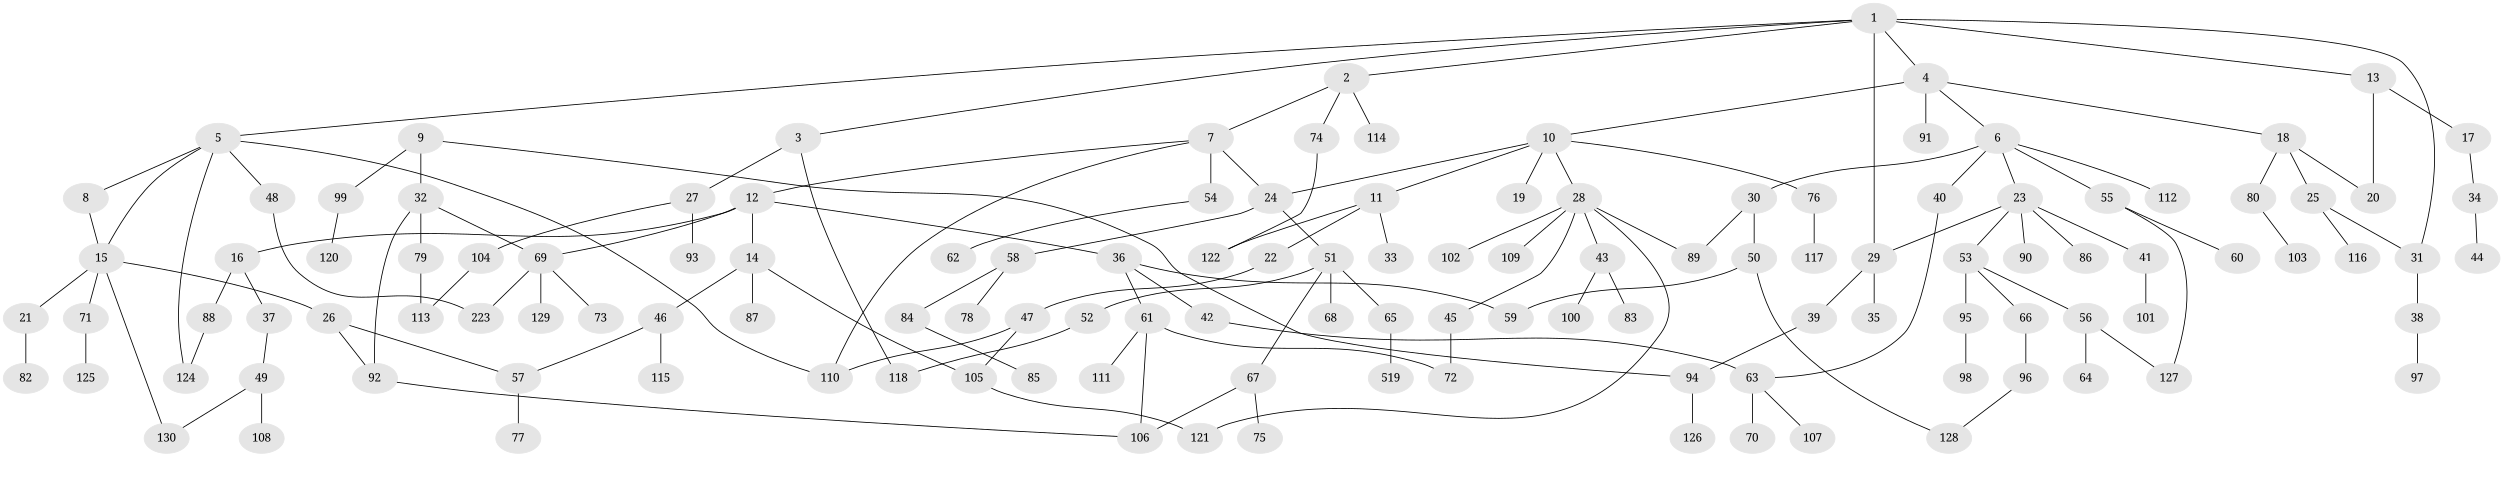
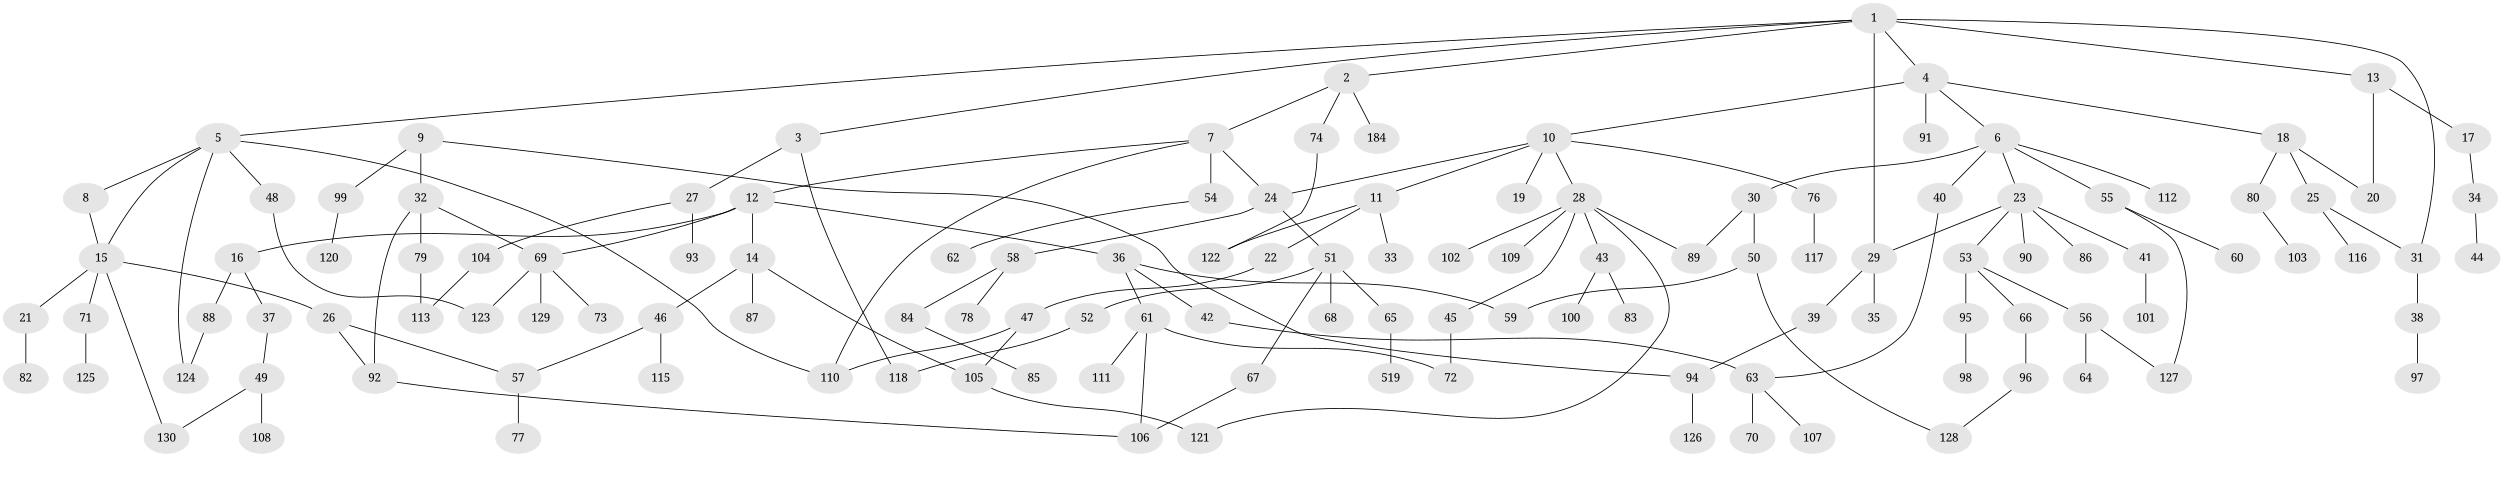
  graph {
    fontname="Noto Serif"
    node [color=gray90 fontname="Noto Serif" style=filled]
    edge [fontname="Noto Serif"]
    1
    2
    3
    4
    5
    13
    29
    31
    7
    74
-   114
+   114 [label=184]
    27
    118
    6
    10
    18
    91
    8
    15
    48
    110
    124
    17
    20
    35
    39
    38
    12
    24
    54
    9
    32
    94
    99
    122
    93
    104
    23
    30
    40
    55
    112
    11
    19
    28
    76
    25
    80
    21
    26
    71
    130
-   123 [label=223]
+   123
    41
    53
    86
    90
    89
    50
    63
    60
    127
    14
    16
    36
    69
    51
    58
    62
    92
    79
    126
    120
    22
    33
    43
    45
    102
    109
    121
    117
    47
    46
    87
    105
    37
    88
    42
    59
    61
    73
    129
    34
    57
    115
    82
    125
    49
    44
    116
    103
    101
    56
    66
    95
    52
    65
    67
    68
    78
    84
    77
    106
    113
    83
    100
    72
    128
    97
    111
    108
    70
    107
    n124 [label=519]
-   75
    64
    96
    98
    85
    1 -- 2
    1 -- 3
    1 -- 4
    1 -- 5
    1 -- 13
    1 -- 29
    1 -- 31
    2 -- 7
    2 -- 74
    2 -- 114
    3 -- 27
    3 -- 118
    4 -- 6
    4 -- 10
    4 -- 18
    4 -- 91
    5 -- 8
    5 -- 15
    5 -- 48
    5 -- 110
    5 -- 124
    13 -- 17
    13 -- 20
    29 -- 35
    29 -- 39
    31 -- 38
    7 -- 110
    7 -- 12
    7 -- 24
    7 -- 54
    74 -- 122
    27 -- 93
    27 -- 104
    6 -- 23
    6 -- 30
    6 -- 40
    6 -- 55
    6 -- 112
    10 -- 24
    10 -- 11
    10 -- 19
    10 -- 28
    10 -- 76
    18 -- 20
    18 -- 25
    18 -- 80
    8 -- 15
    15 -- 21
    15 -- 26
    15 -- 71
    15 -- 130
    48 -- 123
    17 -- 34
    39 -- 94
    38 -- 97
    12 -- 14
    12 -- 16
    12 -- 36
    12 -- 69
    24 -- 51
    24 -- 58
    54 -- 62
    9 -- 32
    9 -- 94
    9 -- 99
    32 -- 69
    32 -- 92
    32 -- 79
    94 -- 126
    99 -- 120
    104 -- 113
    23 -- 29
    23 -- 41
    23 -- 53
    23 -- 86
    23 -- 90
    30 -- 89
    30 -- 50
    40 -- 63
    55 -- 60
    55 -- 127
    11 -- 122
    11 -- 22
    11 -- 33
    28 -- 89
    28 -- 43
    28 -- 45
    28 -- 102
    28 -- 109
    28 -- 121
    76 -- 117
    25 -- 31
    25 -- 116
    80 -- 103
    21 -- 82
    26 -- 92
    26 -- 57
    71 -- 125
    41 -- 101
    53 -- 56
    53 -- 66
    53 -- 95
    50 -- 59
    50 -- 128
    63 -- 70
    63 -- 107
    14 -- 46
    14 -- 87
    14 -- 105
    16 -- 37
    16 -- 88
    36 -- 42
    36 -- 59
    36 -- 61
    69 -- 123
    69 -- 73
    69 -- 129
    51 -- 52
    51 -- 65
    51 -- 67
    51 -- 68
    58 -- 78
    58 -- 84
    92 -- 106
    79 -- 113
    22 -- 47
    43 -- 83
    43 -- 100
    45 -- 72
    47 -- 110
    47 -- 105
    46 -- 57
    46 -- 115
    105 -- 121
    37 -- 49
    88 -- 124
    42 -- 63
    61 -- 106
    61 -- 72
    61 -- 111
    34 -- 44
    57 -- 77
    49 -- 130
    49 -- 108
    56 -- 127
    56 -- 64
    66 -- 96
    95 -- 98
    52 -- 118
    65 -- n124
    67 -- 106
-   67 -- 75
    84 -- 85
    96 -- 128
  }
